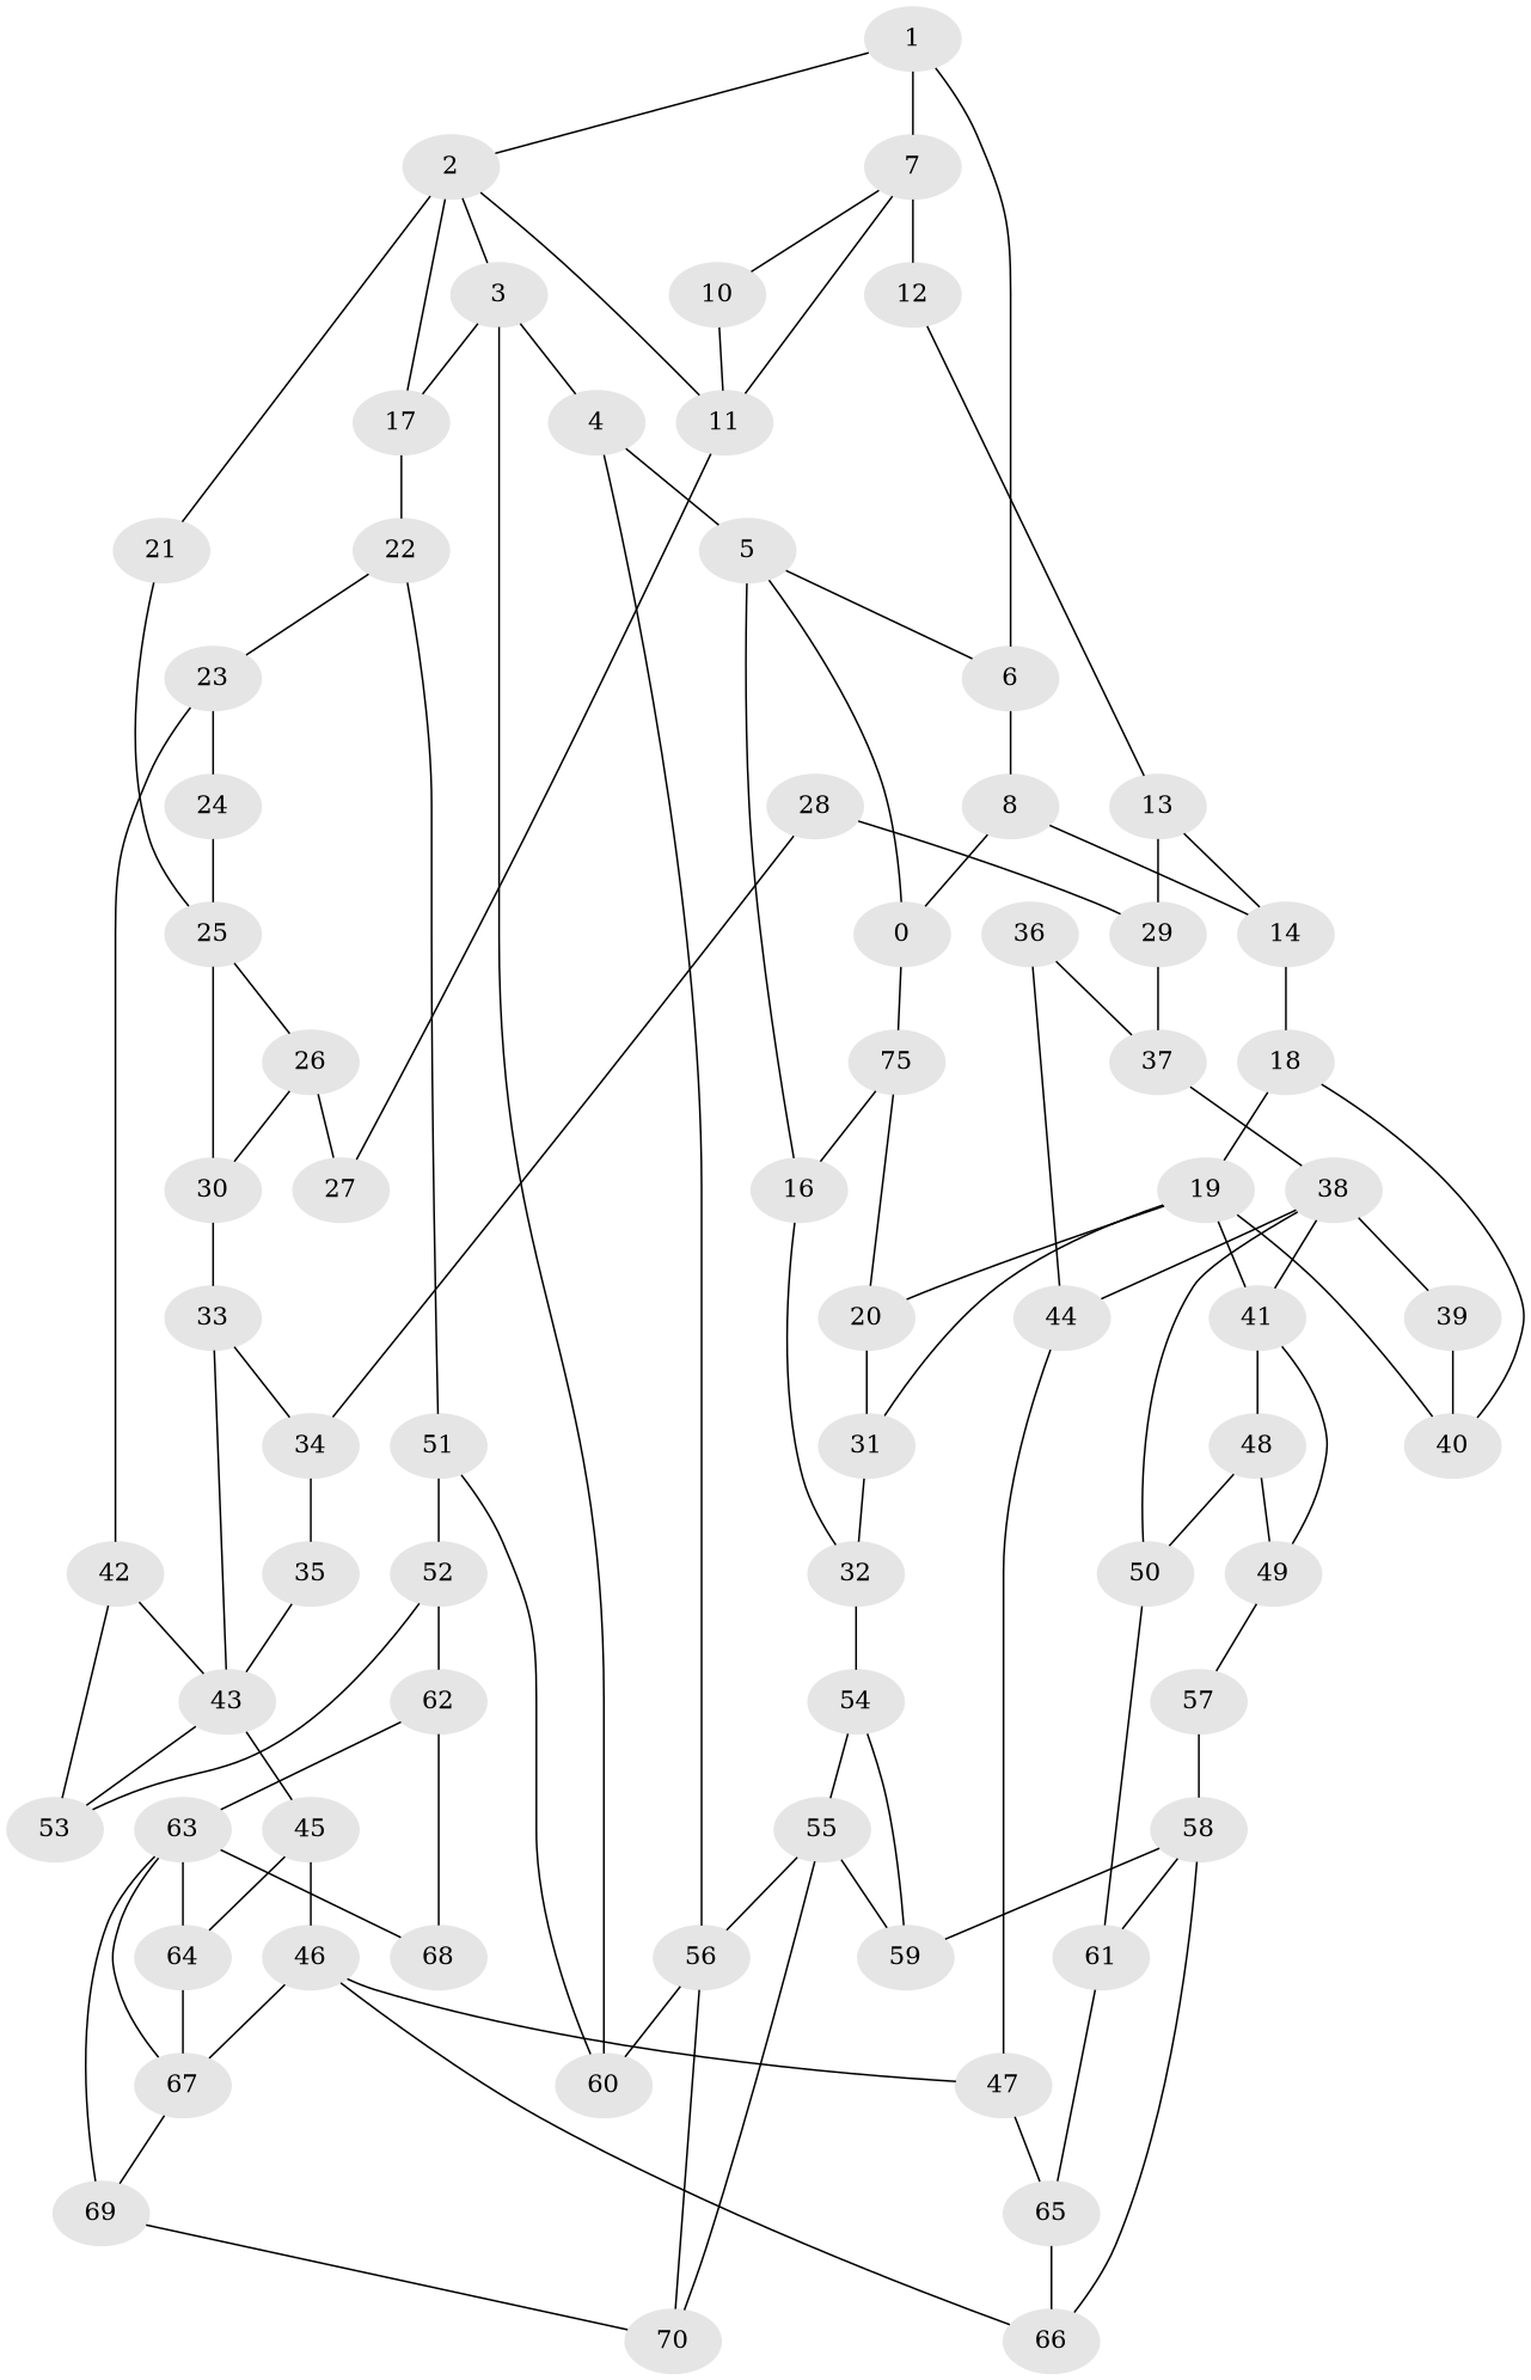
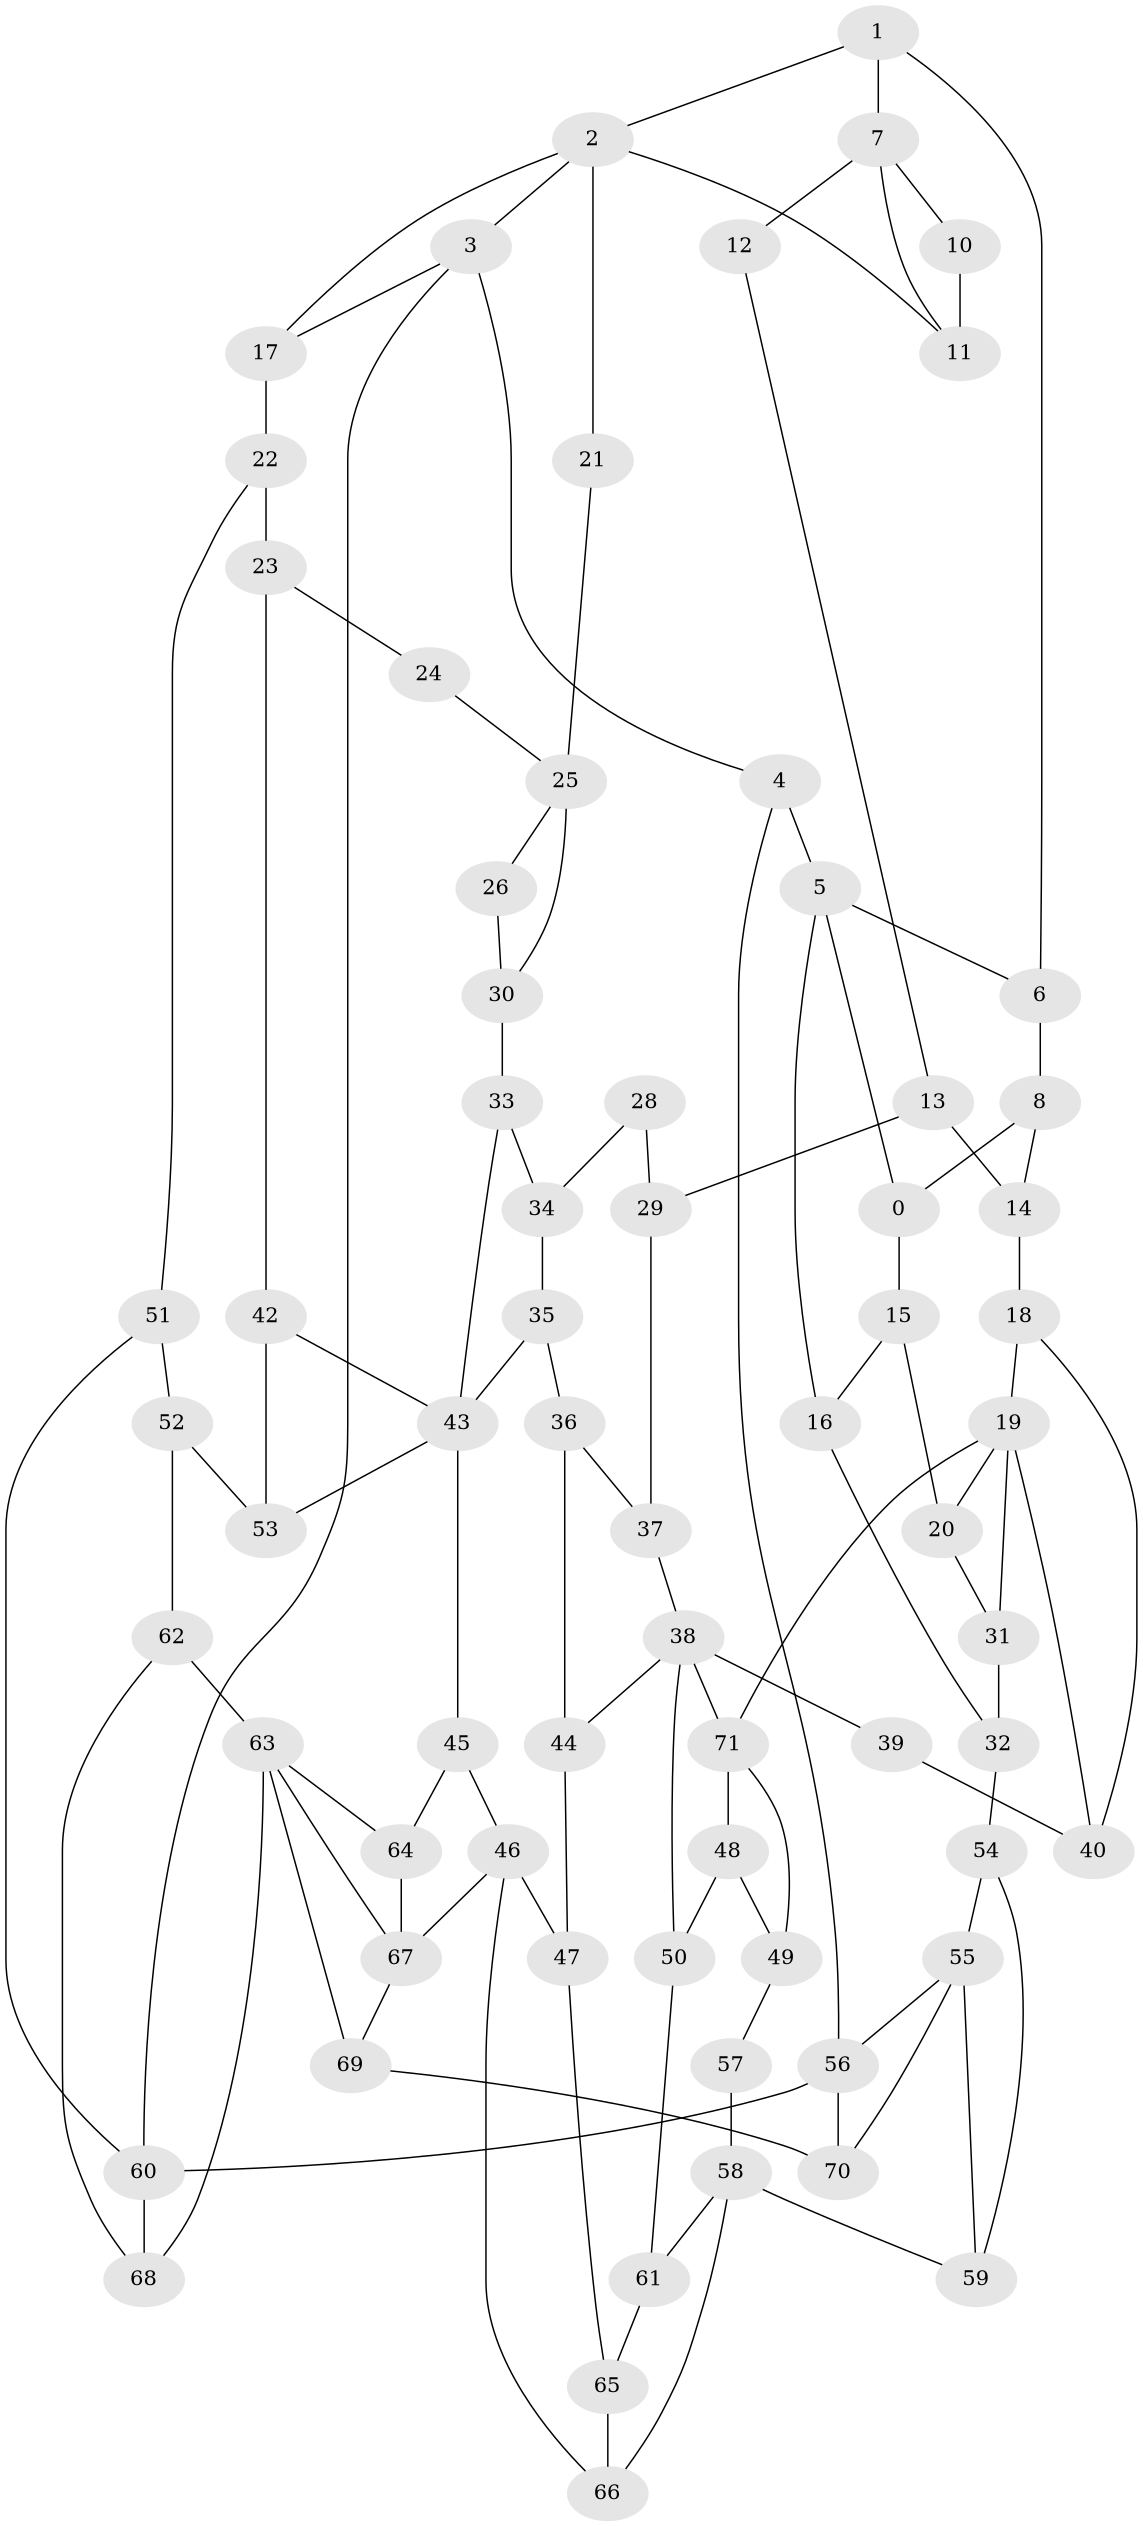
  graph {
    node [color=gray90 style=filled]
    edge [weight=1.0]
    1
    2
    6
    7
    3
    17
    21
    11
    8
    10
    12
    4
    60
    22
    25
    5
    56
    68
    n19 [label=0]
    16
    70
-   15 [label=75]
+   15
    32
    14
-   27
    13
    18
    20
    29
    37
    19
    40
    31
    54
    23
    51
-   41
+   41 [label=71]
    48
    49
    26
    30
    24
    42
    52
    43
    53
    33
    28
    34
    35
    38
    55
    59
    45
    36
    44
    47
    39
    50
    61
    57
    46
    64
    65
    66
    67
    69
    58
    62
    63
    1 -- 2
    1 -- 6 [weight=2.0]
    1 -- 7 [weight=2.0]
    2 -- 3
    2 -- 17
    2 -- 21 [weight=2.0]
    2 -- 11
    6 -- 8
    7 -- 11
    7 -- 10
    7 -- 12 [weight=2.0]
    3 -- 17
    3 -- 4
    3 -- 60
    17 -- 22
    21 -- 25 [weight=2.0]
-   11 -- 27
    8 -- n19
    8 -- 14
    10 -- 11
    12 -- 13
    4 -- 5 [weight=2.0]
    4 -- 56
+   60 -- 68
    22 -- 23
    22 -- 51
    25 -- 26
    25 -- 30
    5 -- 6
    5 -- n19
    5 -- 16
    56 -- 60
    56 -- 70
    n19 -- 15
    16 -- 32
    15 -- 16
    15 -- 20
    32 -- 54
    14 -- 18
    13 -- 14
    13 -- 29
    18 -- 19
    18 -- 40
    20 -- 31
    29 -- 37
    37 -- 38
    19 -- 20
    19 -- 40
    19 -- 31
    19 -- 41 [weight=2.0]
    31 -- 32
    54 -- 55
    54 -- 59
    23 -- 24
    23 -- 42
    51 -- 60
    51 -- 52
    41 -- 48
    41 -- 49
    48 -- 49
    48 -- 50
    49 -- 57
-   26 -- 27
    26 -- 30
    30 -- 33
    24 -- 25 [weight=2.0]
    42 -- 43
    42 -- 53
    52 -- 53
    52 -- 62
    43 -- 53
    43 -- 45 [weight=2.0]
    33 -- 43
    33 -- 34
    28 -- 29
    28 -- 34
    34 -- 35
    35 -- 43
+   35 -- 36
    38 -- 41
    38 -- 44
    38 -- 39 [weight=2.0]
    38 -- 50
    55 -- 56
    55 -- 70
    55 -- 59 [weight=3.0]
    45 -- 46 [weight=2.0]
    45 -- 64
    36 -- 37
    36 -- 44
    44 -- 47
    47 -- 65
    39 -- 40
    50 -- 61
    61 -- 65
    57 -- 58 [weight=2.0]
    46 -- 47
    46 -- 66
    46 -- 67 [weight=2.0]
    64 -- 67
    65 -- 66
    67 -- 69
    69 -- 70
    58 -- 59 [weight=2.0]
    58 -- 61
    58 -- 66
    62 -- 68
    62 -- 63
    63 -- 68
    63 -- 64
    63 -- 67
    63 -- 69 [weight=2.0]
  }
